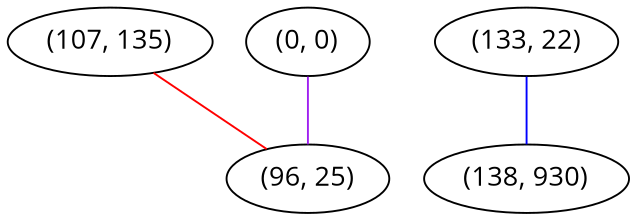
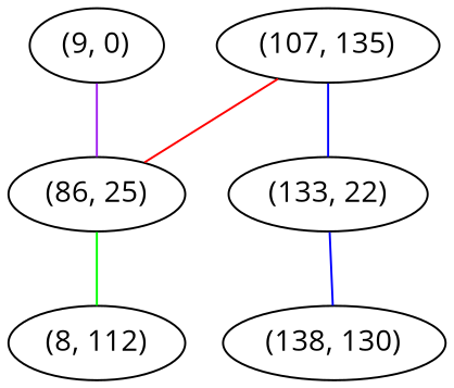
  graph {
    fontname="Open Sans"
    node [fontname="Open Sans"]
    edge [color=blue fontname="Open Sans" weight=1]
    "(107, 135)"
-   "(96, 25)"
+   "(96, 25)" [label="(86, 25)"]
    "(133, 22)"
-   "(138, 130)" [label="(138, 930)"]
-   "(0, 0)"
+   "(8, 112)"
+   "(138, 130)"
+   "(0, 0)" [label="(9, 0)"]
    "(107, 135)" -- "(96, 25)" [color=red]
+   "(107, 135)" -- "(133, 22)" [weight=3]
+   "(96, 25)" -- "(8, 112)" [color=green weight=2]
    "(133, 22)" -- "(138, 130)"
    "(0, 0)" -- "(96, 25)" [color=purple weight=4]
  }
